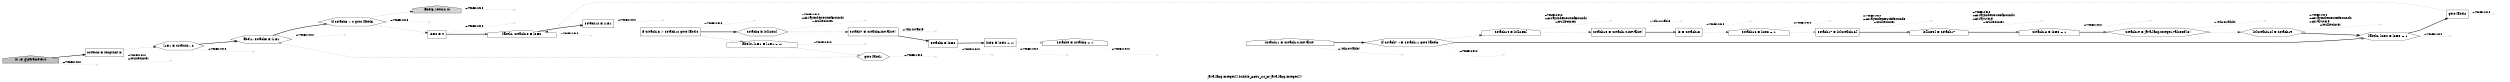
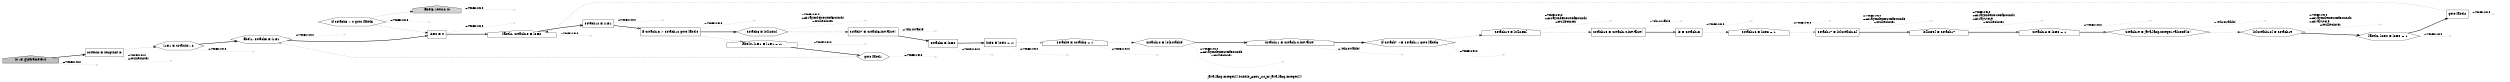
  digraph {
    label="java.lang.Integer[] bubble_AOIS_24_m(java.lang.Integer[])"
    rankdir=LR
    node [shape=box style=invis]
    edge [color=black]
    n1 [fillcolor=gray label="l0 := @parameter0" shape=house style=filled]
    n2 [label="$stack4 = lengthof l0" style=""]
    n3 [label=Esc]
    n4 [label="l1#1 = $stack4 - 2" shape=hexagon style=""]
    n5 [label=Esc]
    n6 [label="label1: $stack5 = l1#1" shape=hexagon style=""]
    n7 [label=Esc]
    n8 [label="if $stack5 < 0 goto label5" shape=hexagon style=""]
    n9 [label=Esc]
    n10 [label="l2#2 = 0" style=""]
    n11 [fillcolor=lightgray label="label5: return l0" shape=house style=filled]
    n12 [label=Esc]
    n13 [label="label2: $stack13 = l2#2" shape=house style=""]
    n14 [label=Esc]
    n15 [label=Esc]
    n16 [label="$stack12 = l1#1" style=""]
    n17 [label=Esc]
    n18 [label="if $stack13 > $stack12 goto label4" style=""]
    n19 [label=Esc]
    n20 [label="$stack6 = l0[l2#2]" shape=hexagon style=""]
    n21 [label="label4: l1#1 = l1#1 + -1" shape=house style=""]
    n22 [label=Esc]
    n23 [label="$stack7 = $stack6.intValue()" style=""]
    n24 [label=Esc]
    n25 [label="goto label1" shape=hexagon style=""]
    n26 [label=Esc]
    n27 [label="$stack8 = l2#2" style=""]
    n28 [label=Esc]
    n29 [label=Esc]
    n30 [label="l2#3 = l2#2 + -1" style=""]
    n31 [label=Esc]
    n32 [label="$stack9 = $stack8 + 1" shape=house style=""]
    n33 [label=Esc]
+   n34 [label="$stack10 = l0[$stack9]" shape=hexagon style=""]
    n35 [label=Esc]
    n36 [label="$stack11 = $stack10.intValue()" shape=house style=""]
    n37 [label=Esc]
    n38 [label="if $stack7 <= $stack11 goto label3" shape=hexagon style=""]
    n39 [label=Esc]
    n40 [label="$stack14 = l0[l2#3]" shape=house style=""]
    n41 [label="label3: l2#2 = l2#3 + 1" shape=hexagon style=""]
    n42 [label=Esc]
    n43 [label="$stack15 = $stack14.intValue()" style=""]
    n44 [label=Esc]
    n45 [label="goto label2" style=""]
    n46 [label=Esc]
    n47 [label="l3 = $stack15" style=""]
    n48 [label=Esc]
    n49 [label=Esc]
    n50 [label="$stack16 = l2#3 + 1" shape=house style=""]
    n51 [label=Esc]
    n52 [label="$stack17 = l0[$stack16]" style=""]
    n53 [label=Esc]
    n54 [label="l0[l2#3] = $stack17" shape=house style=""]
    n55 [label=Esc]
    n56 [label="$stack18 = l2#3 + 1" shape=house style=""]
    n57 [label=Esc]
    n58 [label="$stack19 = java.lang.Integer.valueOf(l3)" shape=hexagon style=""]
    n59 [label=Esc]
    n60 [label="l0[$stack18] = $stack19" shape=hexagon style=""]
    n61 [label=Esc]
    n62 [label=Esc]
    n1 -> n2 [arrowhead=normal style=bold]
    n1 -> n3 [color=lightgray label="\l+vmErrors"]
    n2 -> n4 [arrowhead=normal style=dotted]
    n2 -> n5 [color=lightgray label="\l+vmErrors\l+NullPointer"]
    n4 -> n6 [arrowhead=normal style=bold]
    n4 -> n7 [color=lightgray label="\l+vmErrors"]
-   n6 -> n8 [arrowhead=onormal style=bold]
+   n6 -> n10 [arrowhead=onormal style=bold]
    n6 -> n9 [color=lightgray label="\l+vmErrors"]
    n8 -> n10 [arrowhead=normal style=dotted]
    n8 -> n11 [arrowhead=normal style=dotted]
    n8 -> n12 [color=lightgray label="\l+vmErrors"]
    n10 -> n13 [arrowhead=onormal style=bold]
    n10 -> n14 [color=lightgray label="\l+vmErrors"]
    n11 -> n15 [color=lightgray label="\l+vmErrors"]
    n13 -> n16 [arrowhead=normal style=bold]
    n13 -> n17 [color=lightgray label="\l+vmErrors"]
+   n16 -> n18 [arrowhead=onormal style=bold]
    n16 -> n19 [color=lightgray label="\l+vmErrors"]
    n18 -> n20 [arrowhead=normal style=bold]
    n18 -> n21 [arrowhead=onormal style=dotted]
    n18 -> n22 [color=lightgray label="\l+vmErrors"]
    n20 -> n23 [arrowhead=normal style=dotted]
    n20 -> n24 [color=lightgray label="\l+vmErrors\l+ArrayIndexOutOfBounds\l+NullPointer"]
-   n21 -> n25 [arrowhead=onormal style=dotted]
+   n21 -> n25 [arrowhead=onormal style=bold]
    n21 -> n26 [color=lightgray label="\l+vmErrors"]
    n23 -> n27 [arrowhead=normal style=bold]
    n23 -> n28 [color=lightgray label="\l+(Throwable)"]
    n25 -> n6 [arrowhead=onormal style=dotted]
    n25 -> n29 [color=lightgray label="\l+vmErrors"]
    n27 -> n30 [arrowhead=normal style=bold]
    n27 -> n31 [color=lightgray label="\l+vmErrors"]
    n30 -> n32 [arrowhead=onormal style=dotted]
    n30 -> n33 [color=lightgray label="\l+vmErrors"]
+   n32 -> n34 [arrowhead=normal style=dotted]
    n32 -> n35 [color=lightgray label="\l+vmErrors"]
+   n34 -> n36 [arrowhead=normal style=bold]
+   n34 -> n37 [color=lightgray label="\l+vmErrors\l+ArrayIndexOutOfBounds\l+NullPointer"]
    n36 -> n38 [arrowhead=normal style=bold]
    n36 -> n39 [color=lightgray label="\l+(Throwable)"]
    n38 -> n40 [arrowhead=normal style=dotted]
-   n38 -> n41 [arrowhead=onormal style=bold]
    n38 -> n42 [color=lightgray label="\l+vmErrors"]
    n40 -> n43 [arrowhead=normal style=dotted]
    n40 -> n44 [color=lightgray label="\l+vmErrors\l+ArrayIndexOutOfBounds\l+NullPointer"]
    n41 -> n45 [arrowhead=normal style=bold]
    n41 -> n46 [color=lightgray label="\l+vmErrors"]
    n43 -> n47 [arrowhead=onormal style=bold]
    n43 -> n48 [color=lightgray label="\l+(Throwable)"]
    n45 -> n13 [arrowhead=normal style=dotted]
    n45 -> n49 [color=lightgray label="\l+vmErrors"]
    n47 -> n50 [arrowhead=normal style=dotted]
    n47 -> n51 [color=lightgray label="\l+vmErrors"]
    n50 -> n52 [arrowhead=onormal style=dotted]
    n50 -> n53 [color=lightgray label="\l+vmErrors"]
    n52 -> n54 [arrowhead=onormal style=bold]
    n52 -> n55 [color=lightgray label="\l+vmErrors\l+ArrayIndexOutOfBounds\l+NullPointer"]
    n54 -> n56 [arrowhead=onormal style=bold]
    n54 -> n57 [color=lightgray label="\l+vmErrors\l+ArrayIndexOutOfBounds\l+ArrayStore\l+NullPointer"]
    n56 -> n58 [arrowhead=onormal style=bold]
    n56 -> n59 [color=lightgray label="\l+vmErrors"]
    n58 -> n60 [arrowhead=normal style=dotted]
    n58 -> n61 [color=lightgray label="\l+(Throwable)"]
    n60 -> n41 [arrowhead=normal style=bold]
    n60 -> n62 [color=lightgray label="\l+vmErrors\l+ArrayIndexOutOfBounds\l+ArrayStore\l+NullPointer"]
  }
